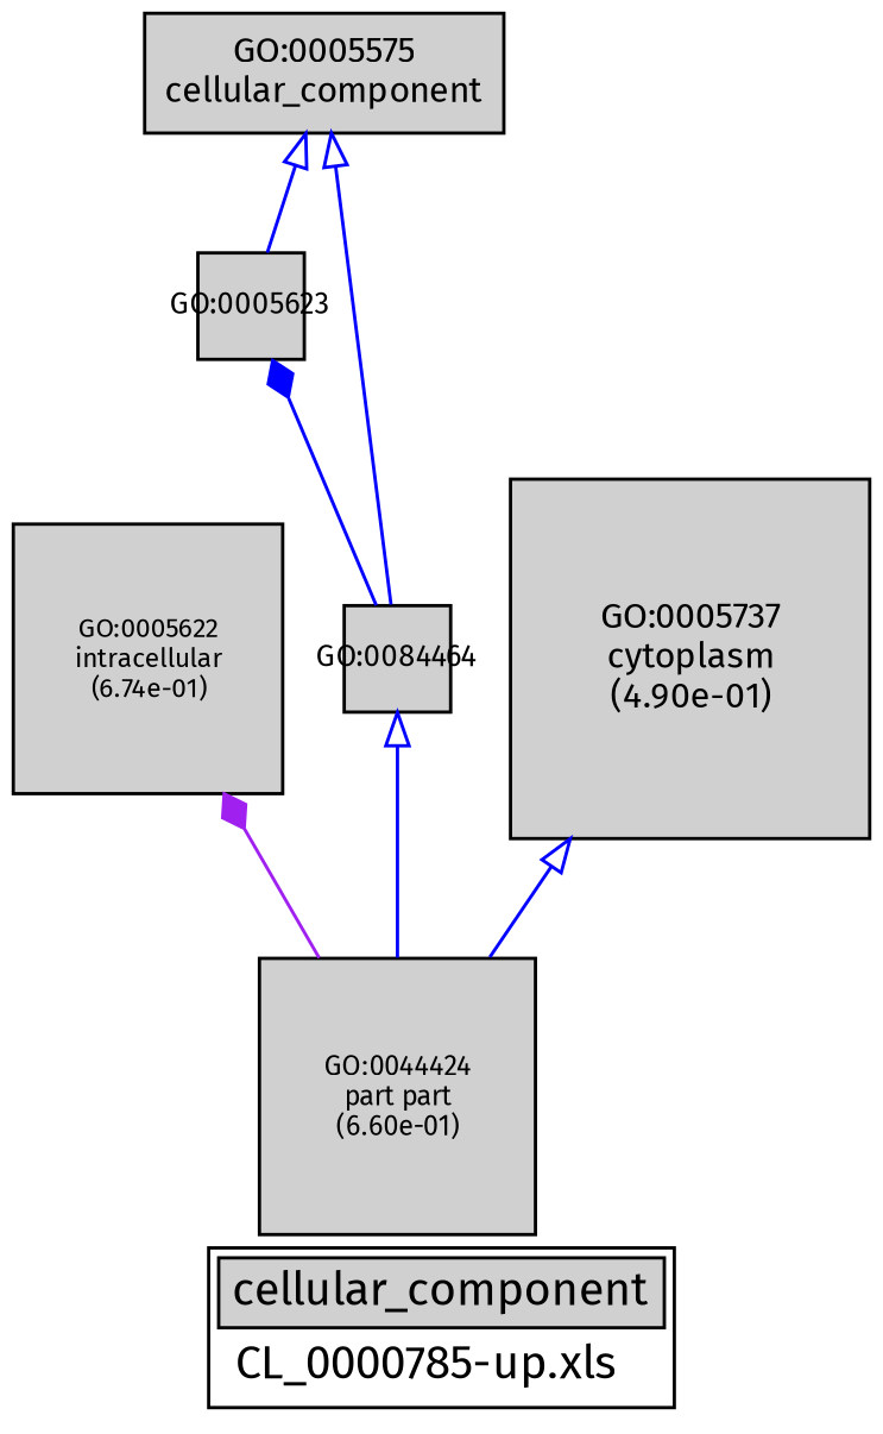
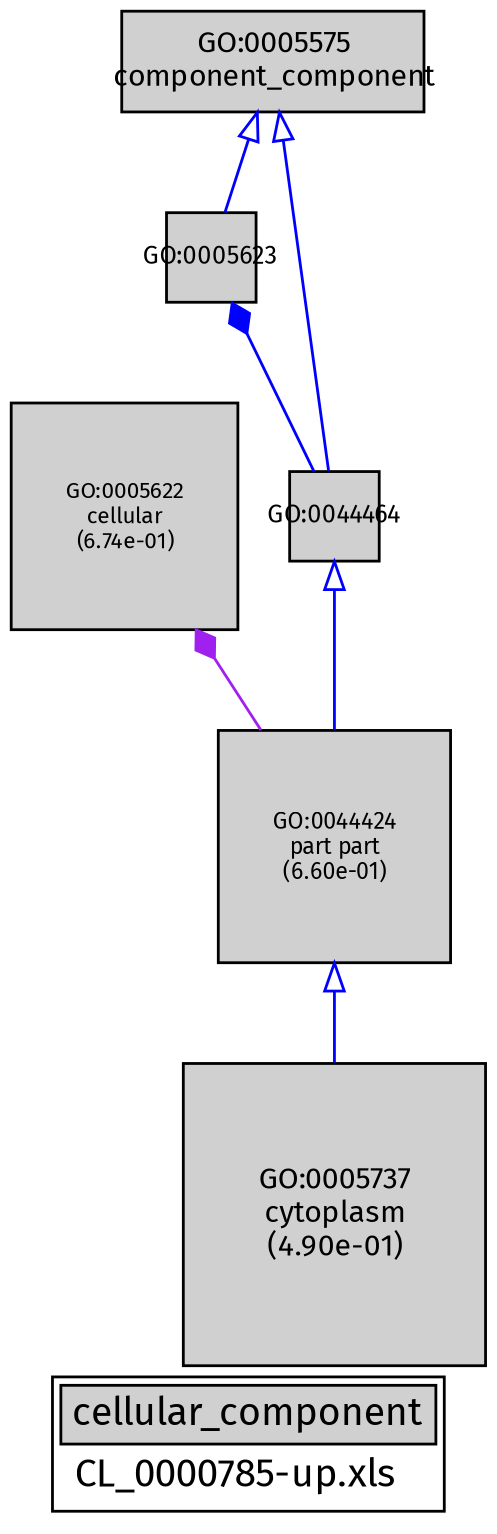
  digraph {
    bgcolor="#FFFFFF"
    fontname="Fira Sans"
    label=<<TABLE COLOR="black" BGCOLOR="white"><TR><TD COLSPAN="2" BGCOLOR="#D0D0D0"><FONT COLOR="black">cellular_component</FONT></TD></TR><TR><TD BORDER="0">CL_0000785-up.xls</TD></TR></TABLE>>
    node [color=black fillcolor="#D0D0D0" fixedsize=true fontcolor=black fontname="Fira Sans" fontsize=9 shape=box style=filled]
    edge [arrowtail=empty color=blue dir=back fontname="Fira Sans" weight=5.0]
-   n1 [fontsize=8.05075771395 height=1.1181607936 label=<<TABLE BORDER="0"><TR><TD>GO:0005622<BR/>intracellular<BR/>(6.74e-01)</TD></TR></TABLE>> width=1.1181607936]
+   n1 [fontsize=8.05075771395 height=1.1181607936 label=<<TABLE BORDER="0"><TR><TD>GO:0005622<BR/>cellular<BR/>(6.74e-01)</TD></TR></TABLE>> width=1.1181607936]
    "GO:0005623" [height=0.442873815431 width=0.442873815431]
-   "GO:0044464" [height=0.442873815431 width=0.442873815431 label="GO:0084464"]
+   "GO:0044464" [height=0.442873815431 width=0.442873815431]
    n4 [fontsize=8.26187623135 height=1.14748280991 label=<<TABLE BORDER="0"><TR><TD>GO:0044424<BR/>part part<BR/>(6.60e-01)</TD></TR></TABLE>> width=1.14748280991]
-   n5 [fontsize=10.8 label=<<TABLE BORDER="0"><TR><TD>GO:0005575<BR/>cellular_component</TD></TR></TABLE>> width=1.5]
+   n5 [fontsize=10.8 label=<<TABLE BORDER="0"><TR><TD>GO:0005575<BR/>component_component</TD></TR></TABLE>> width=1.5]
    n6 [fontsize=10.8 height=1.5 label=<<TABLE BORDER="0"><TR><TD>GO:0005737<BR/>cytoplasm<BR/>(4.90e-01)</TD></TR></TABLE>> width=1.5]
    subgraph sub_1 {
      n1
      "GO:0005623"
      "GO:0044464"
      n4
      n5
      n6
    }
    subgraph sub_2 {
      subgraph sub_3 {
        subgraph sub_4 {
        }
        subgraph sub_5 {
        }
      }
      subgraph sub_6 {
        n1
        "GO:0005623"
        "GO:0044464"
        n4
      }
      subgraph sub_7 {
        n1
        "GO:0005623"
        "GO:0044464"
        n4
        n5
        n6
      }
    }
    n1 -> n4 [arrowtail=diamond color=purple weight=2.5]
    "GO:0005623" -> "GO:0044464" [arrowtail=diamond weight=2.5]
    "GO:0044464" -> n4
-   n6 -> n4
+   n4 -> n6
    n5 -> "GO:0005623"
    n5 -> "GO:0044464"
  }
